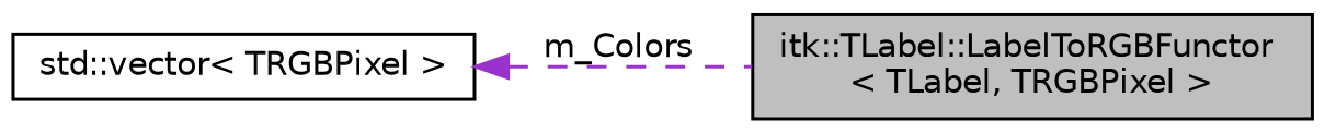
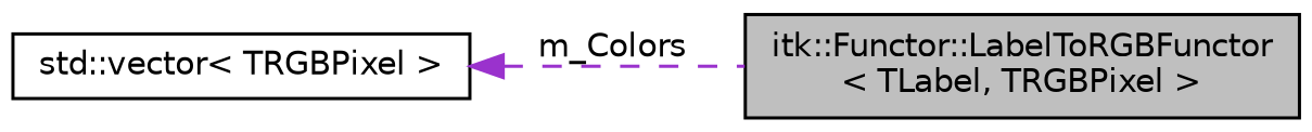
  digraph {
    rankdir=LR
    fontname="DejaVu Sans"
    node [color=black fontname="DejaVu Sans" fontsize=10 shape=record style=filled]
-   n1 [fillcolor=grey75 fontcolor=black height=0.2 label="itk::TLabel::LabelToRGBFunctor\l\< TLabel, TRGBPixel \>" width=0.4]
+   n1 [fillcolor=grey75 fontcolor=black height=0.2 label="itk::Functor::LabelToRGBFunctor\l\< TLabel, TRGBPixel \>" width=0.4]
    n2 [fillcolor=white height=0.2 label="std::vector\< TRGBPixel \>" width=0.4]
    n2 -> n1 [color=darkorchid3 dir=back fontname="DejaVu Sans" fontsize=10 label=" m_Colors" labelfontname=Helvetica labelfontsize=10 style=dashed]
  }
